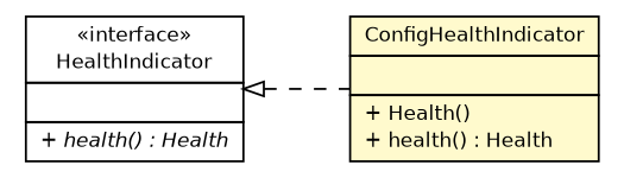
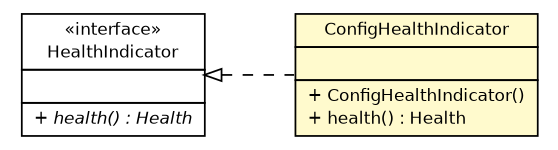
  digraph {
    nodesep=0.25
    ranksep=0.5
    rankdir=LR
    node [fontcolor=black fontname=Helvetica fontsize=10.0 shape=plaintext]
-   n1 [label=<<table title="com.yirendai.oss.environment.configserver.ConfigHealthIndicator" border="0" cellborder="1" cellspacing="0" cellpadding="2" port="p" bgcolor="lemonChiffon" href="./ConfigHealthIndicator.html"> 		<tr><td><table border="0" cellspacing="0" cellpadding="1"> <tr><td align="center" balign="center"> ConfigHealthIndicator </td></tr> 		</table></td></tr> 		<tr><td><table border="0" cellspacing="0" cellpadding="1"> <tr><td align="left" balign="left">  </td></tr> 		</table></td></tr> 		<tr><td><table border="0" cellspacing="0" cellpadding="1"> <tr><td align="left" balign="left"> + Health() </td></tr> <tr><td align="left" balign="left"> + health() : Health </td></tr> 		</table></td></tr> 		</table>>]
+   n1 [label=<<table title="com.yirendai.oss.environment.configserver.ConfigHealthIndicator" border="0" cellborder="1" cellspacing="0" cellpadding="2" port="p" bgcolor="lemonChiffon" href="./ConfigHealthIndicator.html"> 		<tr><td><table border="0" cellspacing="0" cellpadding="1"> <tr><td align="center" balign="center"> ConfigHealthIndicator </td></tr> 		</table></td></tr> 		<tr><td><table border="0" cellspacing="0" cellpadding="1"> <tr><td align="left" balign="left">  </td></tr> 		</table></td></tr> 		<tr><td><table border="0" cellspacing="0" cellpadding="1"> <tr><td align="left" balign="left"> + ConfigHealthIndicator() </td></tr> <tr><td align="left" balign="left"> + health() : Health </td></tr> 		</table></td></tr> 		</table>>]
    n2 [label=<<table title="org.springframework.boot.actuate.health.HealthIndicator" border="0" cellborder="1" cellspacing="0" cellpadding="2" port="p" href="http://java.sun.com/j2se/1.4.2/docs/api/org/springframework/boot/actuate/health/HealthIndicator.html"> 		<tr><td><table border="0" cellspacing="0" cellpadding="1"> <tr><td align="center" balign="center"> &#171;interface&#187; </td></tr> <tr><td align="center" balign="center"> HealthIndicator </td></tr> 		</table></td></tr> 		<tr><td><table border="0" cellspacing="0" cellpadding="1"> <tr><td align="left" balign="left">  </td></tr> 		</table></td></tr> 		<tr><td><table border="0" cellspacing="0" cellpadding="1"> <tr><td align="left" balign="left"><font face="Helvetica-Oblique" point-size="10.0"> + health() : Health </font></td></tr> 		</table></td></tr> 		</table>>]
    n2 -> n1 [arrowtail=empty dir=back fontname=Helvetica fontsize=10 headport=p labelfontname=Helvetica labelfontsize=10 style=dashed tailport=p]
  }
